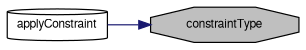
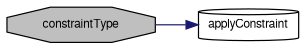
  digraph {
    rankdir=LR
    node [color=black fontname=FreeSans fontsize=10]
    n1 [fillcolor=grey75 fontcolor=black height=0.2 label=constraintType shape=octagon style=filled width=0.4]
    n2 [height=0.2 label=applyConstraint shape=cylinder width=0.4]
-   n2 -> n1 [color=midnightblue fontname=FreeSans fontsize=10 labelfontname=FreeSans labelfontsize=10 style=solid]
+   n1 -> n2 [color=midnightblue fontname=FreeSans fontsize=10 labelfontname=FreeSans labelfontsize=10 style=solid]
  }
